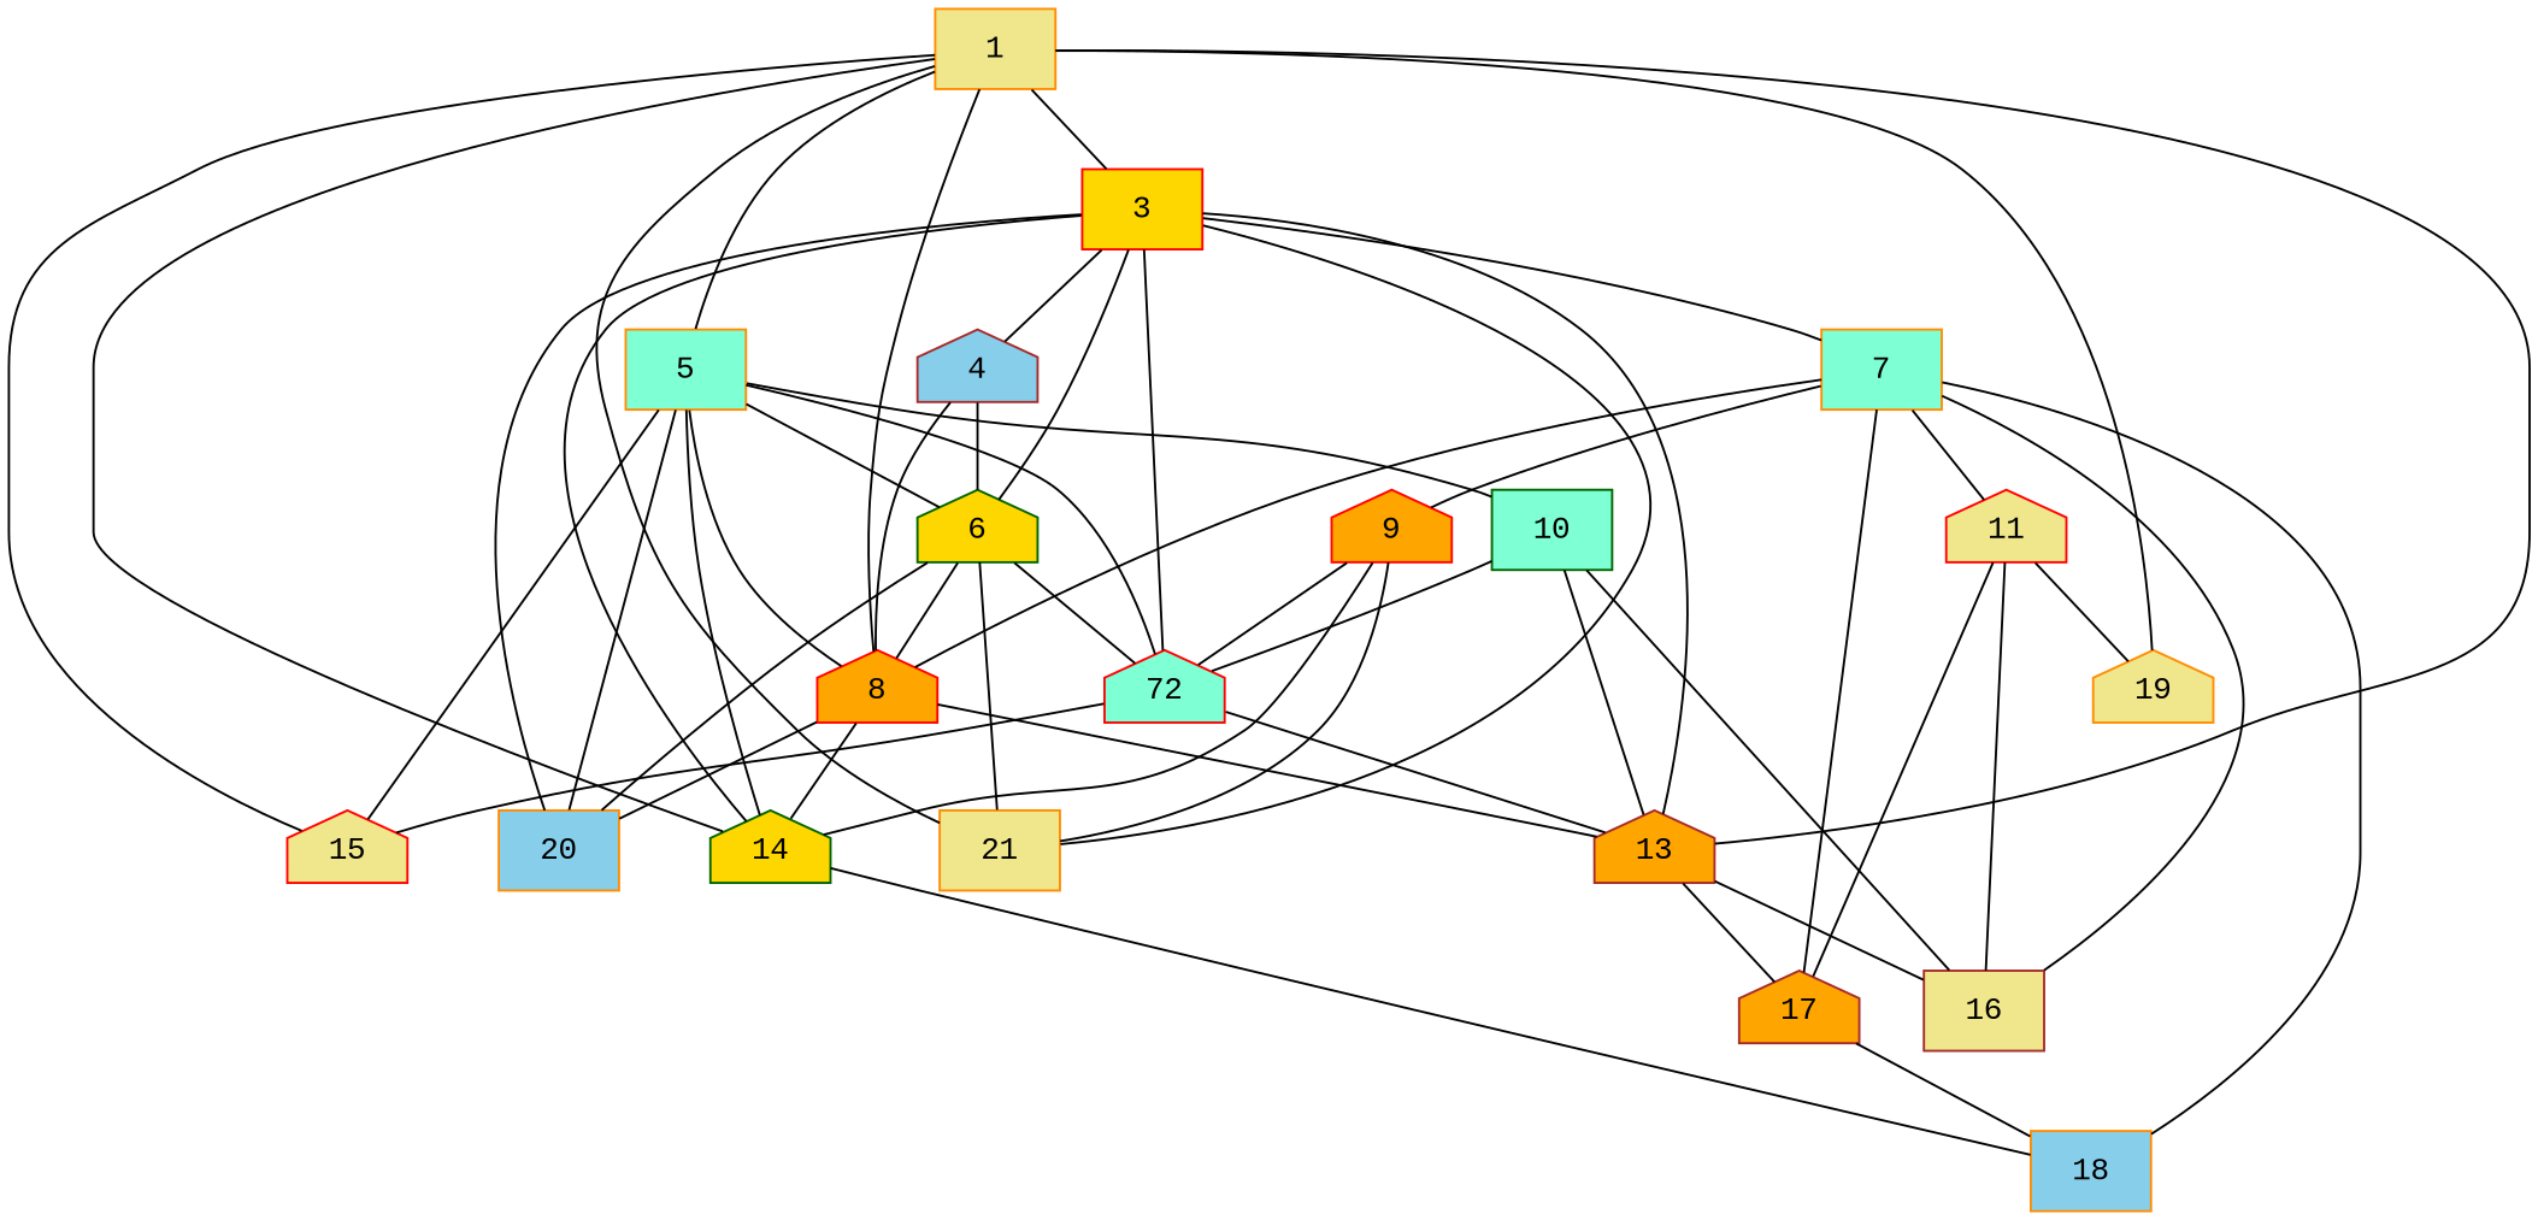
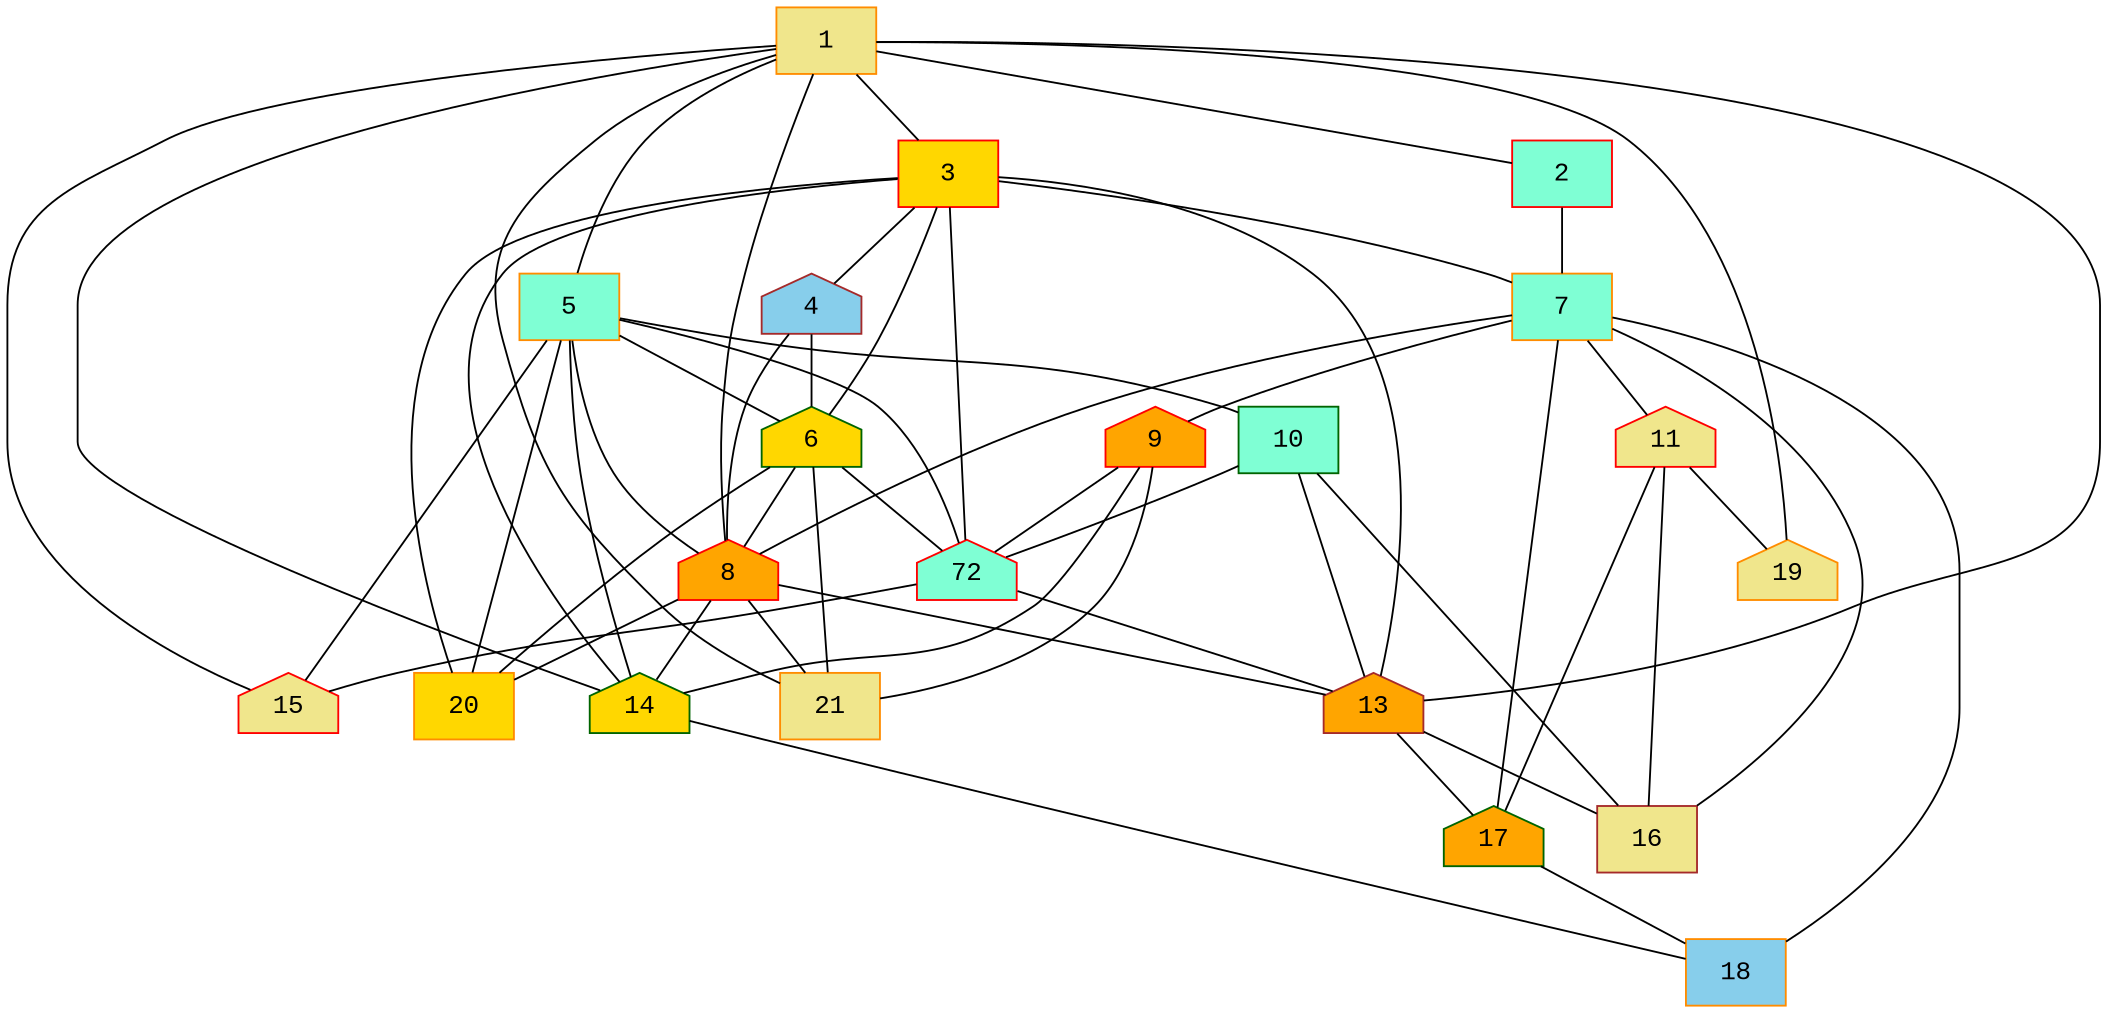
  graph {
    fontname="Liberation Mono"
    node [color=darkorange fillcolor=khaki fontname="Liberation Mono" shape=house style=filled]
    edge [fontname="Liberation Mono" weight=1.0]
    1 [shape=box]
+   2 [color=red fillcolor=aquamarine shape=box]
    3 [color=red fillcolor=gold shape=box]
    5 [fillcolor=aquamarine shape=box]
    8 [color=red fillcolor=orange]
    13 [color=brown fillcolor=orange]
    14 [color=darkgreen fillcolor=gold]
    15 [color=red]
    19
    21 [shape=box]
    7 [fillcolor=aquamarine shape=box]
    4 [color=brown fillcolor=skyblue]
    6 [color=darkgreen fillcolor=gold]
    n14 [color=red fillcolor=aquamarine label=72]
-   20 [fillcolor=skyblue shape=box]
+   20 [fillcolor=gold shape=box]
    10 [color=darkgreen fillcolor=aquamarine shape=box]
    16 [color=brown shape=box]
-   17 [color=brown fillcolor=orange]
+   17 [color=darkgreen fillcolor=orange]
    18 [fillcolor=skyblue shape=box]
    9 [color=red fillcolor=orange]
    11 [color=red]
+   1 -- 2
    1 -- 3
    1 -- 5
    1 -- 8
    1 -- 13
    1 -- 14
    1 -- 15
    1 -- 19 [weight=2.0]
    1 -- 21
+   2 -- 7 [weight=3.0]
    3 -- 13 [weight=2.0]
    3 -- 14
-   3 -- 21
+   8 -- 21
    3 -- 7
    3 -- 4
    3 -- 6
    3 -- n14
    3 -- 20
    5 -- 8
    5 -- 14
    5 -- 15
    5 -- 6 [weight=2.0]
    5 -- n14 [weight=2.0]
    5 -- 20
    5 -- 10
    8 -- 13
    8 -- 14
    8 -- 20
    13 -- 16
    13 -- 17
    14 -- 18
    7 -- 8 [weight=2.0]
    7 -- 16
    7 -- 17
    7 -- 18 [weight=2.0]
    7 -- 9
    7 -- 11
    4 -- 8
    4 -- 6 [weight=2.0]
    6 -- 8 [weight=2.0]
    6 -- 21
    6 -- n14
    6 -- 20
    n14 -- 13
    n14 -- 15
    10 -- 13
    10 -- n14
    10 -- 16
    17 -- 18
    9 -- 14
    9 -- 21
    9 -- n14
    11 -- 19
    11 -- 16
    11 -- 17
  }
